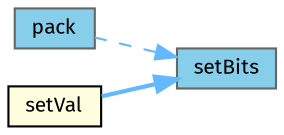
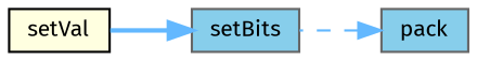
  digraph {
    fontname="Fira Sans"
    rankdir=RL
    node [color=gray40 fillcolor=skyblue fontname="Fira Sans" fontsize=10 shape=box style=filled]
    edge [color=steelblue1 dir=back fontname="Fira Sans" fontsize=10 labelfontname=Helvetica labelfontsize=10]
    n1 [fontcolor=black height=0.2 label=pack width=0.4]
    n2 [height=0.2 label=setBits width=0.4]
    n3 [color=black fillcolor=lightyellow height=0.2 label=setVal width=0.4]
-   n2 -> n1 [style=dashed]
+   n1 -> n2 [style=dashed]
    n2 -> n3 [style=bold]
  }
